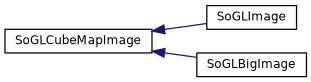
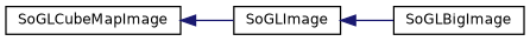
  digraph {
    rankdir=LR
    node [color=black fillcolor=white fontname=Helvetica fontsize=10 shape=record style=filled]
    edge [color=midnightblue dir=back fontname=Helvetica fontsize=10 labelfontname=Helvetica labelfontsize=10 style=solid]
    n1 [height=0.2 label=SoGLImage width=0.4]
    n2 [height=0.2 label=SoGLBigImage width=0.4]
    n3 [height=0.2 label=SoGLCubeMapImage width=0.4]
-   n3 -> n2
+   n1 -> n2
    n3 -> n1
  }
